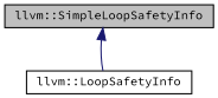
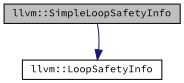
  digraph {
    fontname="Source Code Pro"
    node [color=black fontname="Source Code Pro" fontsize=10 shape=box]
    n1 [fillcolor=grey75 fontcolor=black height=0.2 label="llvm::SimpleLoopSafetyInfo" style=filled width=0.4]
    n2 [height=0.2 label="llvm::LoopSafetyInfo" width=0.4]
-   n1 -> n2 [color=midnightblue dir=back fontname="Source Code Pro" fontsize=10 labelfontname=Helvetica labelfontsize=10 style=solid]
+   n2 -> n1 [color=midnightblue dir=back fontname="Source Code Pro" fontsize=10 labelfontname=Helvetica labelfontsize=10 style=solid]
  }
